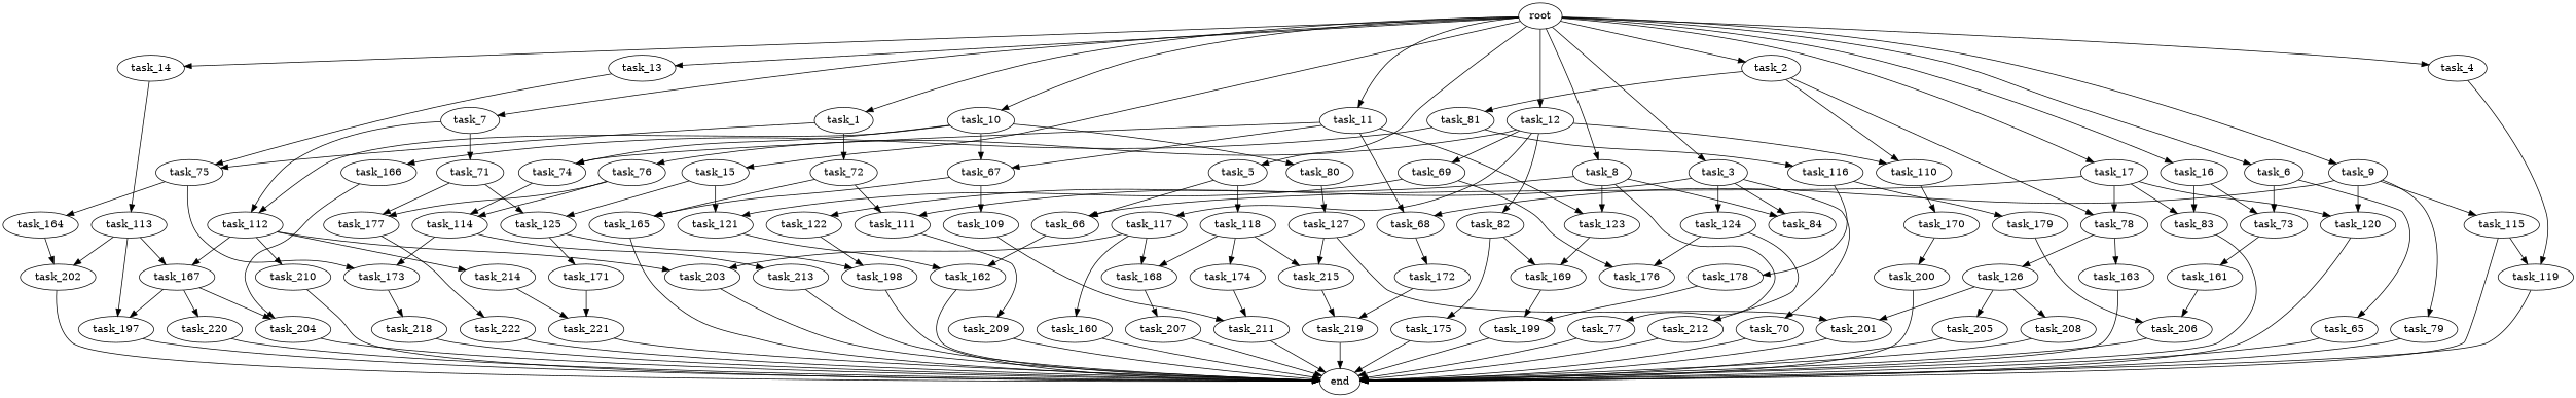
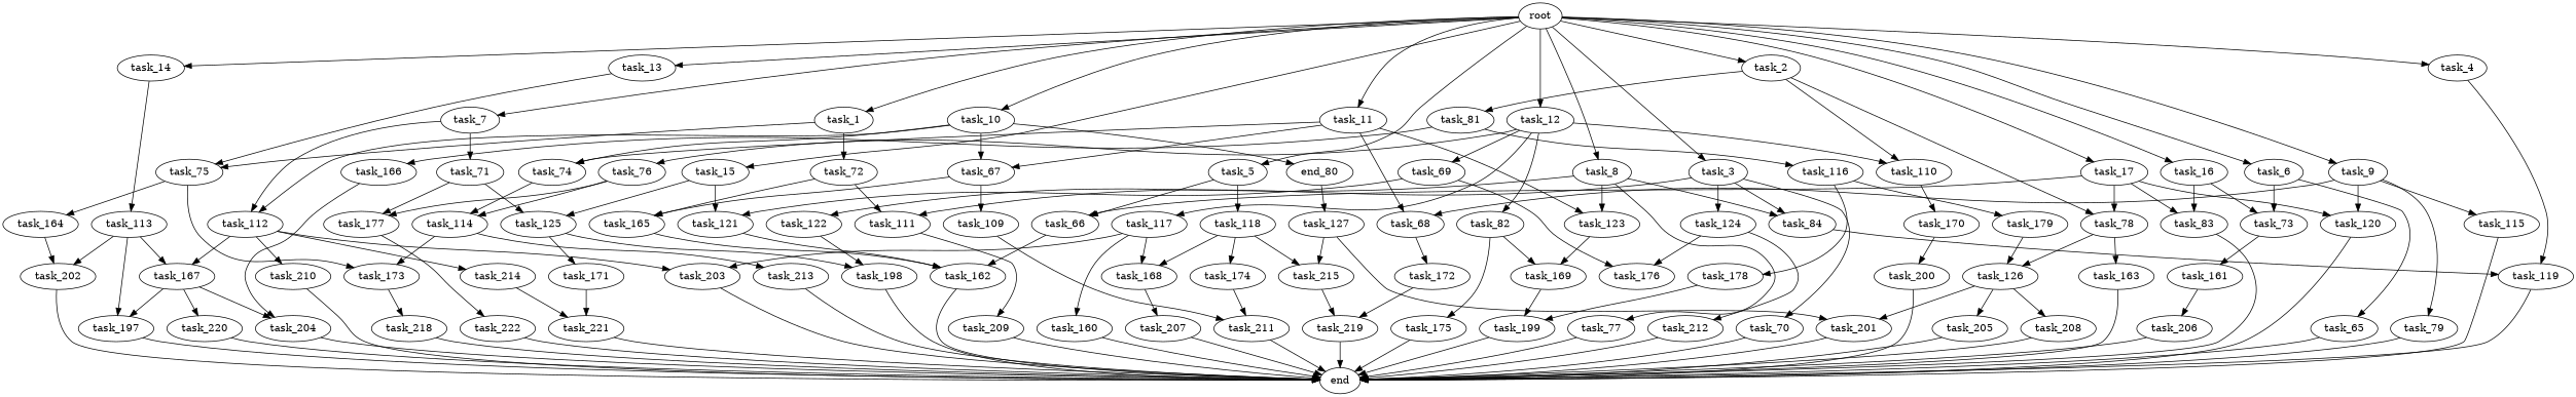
  digraph {
    task_67
    task_165
    task_109
    end
    task_211
    task_12
    task_82
    task_69
    task_117
    task_76
    task_110
    task_175
    task_169
    task_121
    task_176
    task_160
    task_168
    task_203
    task_177
    task_114
    task_170
    task_201
    task_5
    task_66
    task_118
    task_162
    task_215
    task_174
    task_199
    task_164
    task_202
    task_17
    task_120
    task_78
    task_83
    task_163
    task_126
    task_2
    task_81
    task_166
    task_116
    task_208
    task_13
    task_75
    task_173
    task_161
    task_206
    task_204
    task_207
    task_79
    task_77
    task_11
    task_74
    task_123
    task_68
    task_172
    task_71
    task_125
    task_222
    task_198
    task_171
    task_167
    task_220
    task_197
    task_84
    task_119
    root
    task_9
    task_8
    task_1
    task_3
    task_7
    task_16
    task_6
    task_4
    task_15
    task_10
    task_14
    task_115
    task_122
    task_72
    task_111
    task_124
    task_70
    task_112
    task_73
    task_65
-   task_80
+   task_80 [label=end_80]
    task_113
    task_209
    task_127
    task_213
    task_218
    task_219
    task_179
    task_178
    task_205
    task_214
    task_221
    task_212
    task_200
    task_210
    task_67 -> task_165
    task_67 -> task_109
-   task_165 -> end
+   task_165 -> task_162
    task_109 -> task_211
    task_211 -> end
    task_12 -> task_82
    task_12 -> task_69
    task_12 -> task_117
    task_12 -> task_76
    task_12 -> task_110
    task_82 -> task_175
    task_82 -> task_169
    task_69 -> task_121
    task_69 -> task_176
    task_117 -> task_160
    task_117 -> task_168
    task_117 -> task_203
    task_76 -> task_177
    task_76 -> task_114
    task_110 -> task_170
    task_175 -> end
    task_169 -> task_199
    task_121 -> task_162
    task_160 -> end
    task_168 -> task_207
    task_203 -> end
    task_177 -> task_222
    task_114 -> task_173
    task_114 -> task_213
    task_170 -> task_200
    task_201 -> end
    task_5 -> task_66
    task_5 -> task_118
    task_66 -> task_162
    task_118 -> task_168
    task_118 -> task_215
    task_118 -> task_174
    task_162 -> end
    task_215 -> task_219
    task_174 -> task_211
    task_199 -> end
    task_164 -> task_202
    task_202 -> end
    task_17 -> task_66
    task_17 -> task_120
    task_17 -> task_78
    task_17 -> task_83
    task_120 -> end
    task_78 -> task_163
    task_78 -> task_126
    task_83 -> end
    task_163 -> end
    task_126 -> task_201
    task_126 -> task_208
    task_126 -> task_205
    task_2 -> task_110
    task_2 -> task_78
    task_2 -> task_81
    task_81 -> task_166
    task_81 -> task_116
    task_166 -> task_204
    task_116 -> task_179
    task_116 -> task_178
    task_208 -> end
    task_13 -> task_75
    task_75 -> task_164
    task_75 -> task_173
    task_173 -> task_218
    task_161 -> task_206
    task_206 -> end
    task_204 -> end
    task_207 -> end
    task_79 -> end
    task_77 -> end
    task_11 -> task_67
    task_11 -> task_74
    task_11 -> task_123
    task_11 -> task_68
    task_74 -> task_114
    task_123 -> task_169
    task_68 -> task_172
    task_172 -> task_219
    task_71 -> task_177
    task_71 -> task_125
    task_125 -> task_198
    task_125 -> task_171
    task_222 -> end
    task_198 -> end
    task_171 -> task_221
    task_167 -> task_204
    task_167 -> task_220
    task_167 -> task_197
    task_220 -> end
    task_197 -> end
-   task_115 -> task_119
+   task_84 -> task_119
    task_119 -> end
    root -> task_12
    root -> task_5
    root -> task_17
    root -> task_2
    root -> task_13
    root -> task_11
    root -> task_9
    root -> task_8
    root -> task_1
    root -> task_3
    root -> task_7
    root -> task_16
    root -> task_6
    root -> task_4
    root -> task_15
    root -> task_10
    root -> task_14
    task_9 -> task_120
    task_9 -> task_79
    task_9 -> task_68
    task_9 -> task_115
    task_8 -> task_77
    task_8 -> task_123
    task_8 -> task_84
    task_8 -> task_122
    task_1 -> task_75
    task_1 -> task_72
    task_3 -> task_84
    task_3 -> task_111
    task_3 -> task_124
    task_3 -> task_70
    task_7 -> task_71
    task_7 -> task_112
    task_16 -> task_83
    task_16 -> task_73
    task_6 -> task_73
    task_6 -> task_65
    task_4 -> task_119
    task_15 -> task_121
    task_15 -> task_125
    task_10 -> task_67
    task_10 -> task_74
    task_10 -> task_112
    task_10 -> task_80
    task_14 -> task_113
    task_115 -> end
    task_122 -> task_198
    task_72 -> task_165
    task_72 -> task_111
    task_111 -> task_209
    task_124 -> task_176
    task_124 -> task_212
    task_70 -> end
    task_112 -> task_203
    task_112 -> task_167
    task_112 -> task_214
    task_112 -> task_210
    task_73 -> task_161
    task_65 -> end
    task_80 -> task_127
    task_113 -> task_202
    task_113 -> task_167
    task_113 -> task_197
    task_209 -> end
    task_127 -> task_201
    task_127 -> task_215
    task_213 -> end
    task_218 -> end
    task_219 -> end
-   task_179 -> task_206
+   task_179 -> task_126
    task_178 -> task_199
    task_205 -> end
    task_214 -> task_221
    task_221 -> end
    task_212 -> end
    task_200 -> end
    task_210 -> end
  }
